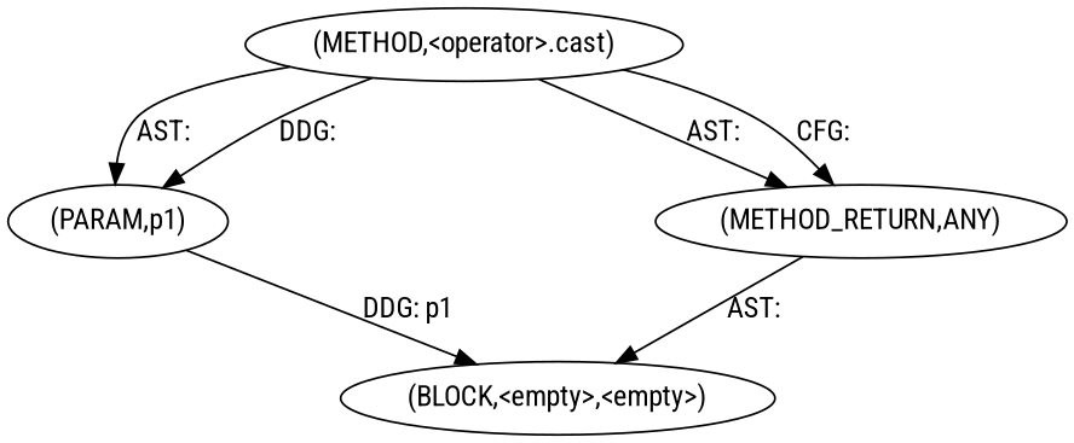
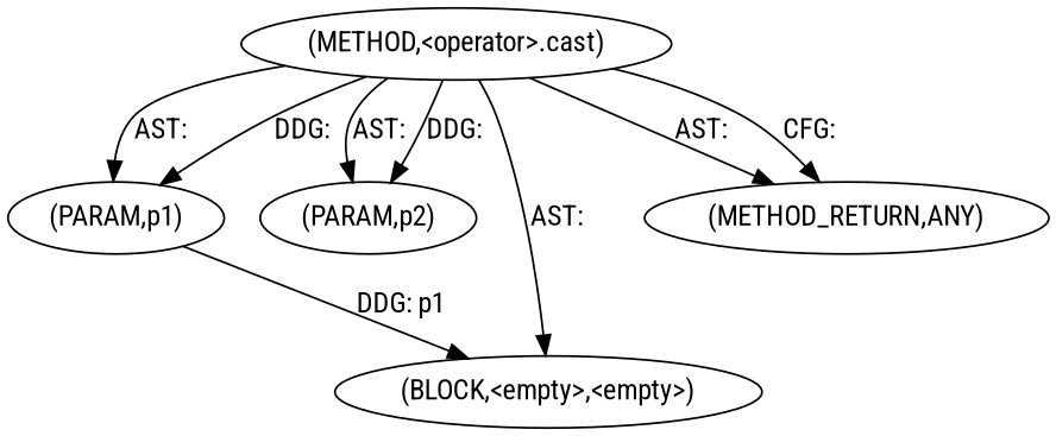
  digraph {
    fontname="Roboto Condensed"
    node [fontname="Roboto Condensed"]
    edge [fontname="Roboto Condensed"]
    n1 [label=<(METHOD,&lt;operator&gt;.cast)>]
    n2 [label=<(PARAM,p1)>]
+   n3 [label=<(PARAM,p2)>]
    n4 [label=<(BLOCK,&lt;empty&gt;,&lt;empty&gt;)>]
    n5 [label=<(METHOD_RETURN,ANY)>]
    n1 -> n2 [label="AST: "]
    n1 -> n2 [label="DDG: "]
-   n5 -> n4 [label="AST: "]
+   n1 -> n3 [label="AST: "]
+   n1 -> n3 [label="DDG: "]
+   n1 -> n4 [label="AST: "]
    n1 -> n5 [label="AST: "]
    n1 -> n5 [label="CFG: "]
    n2 -> n4 [label="DDG: p1"]
  }
